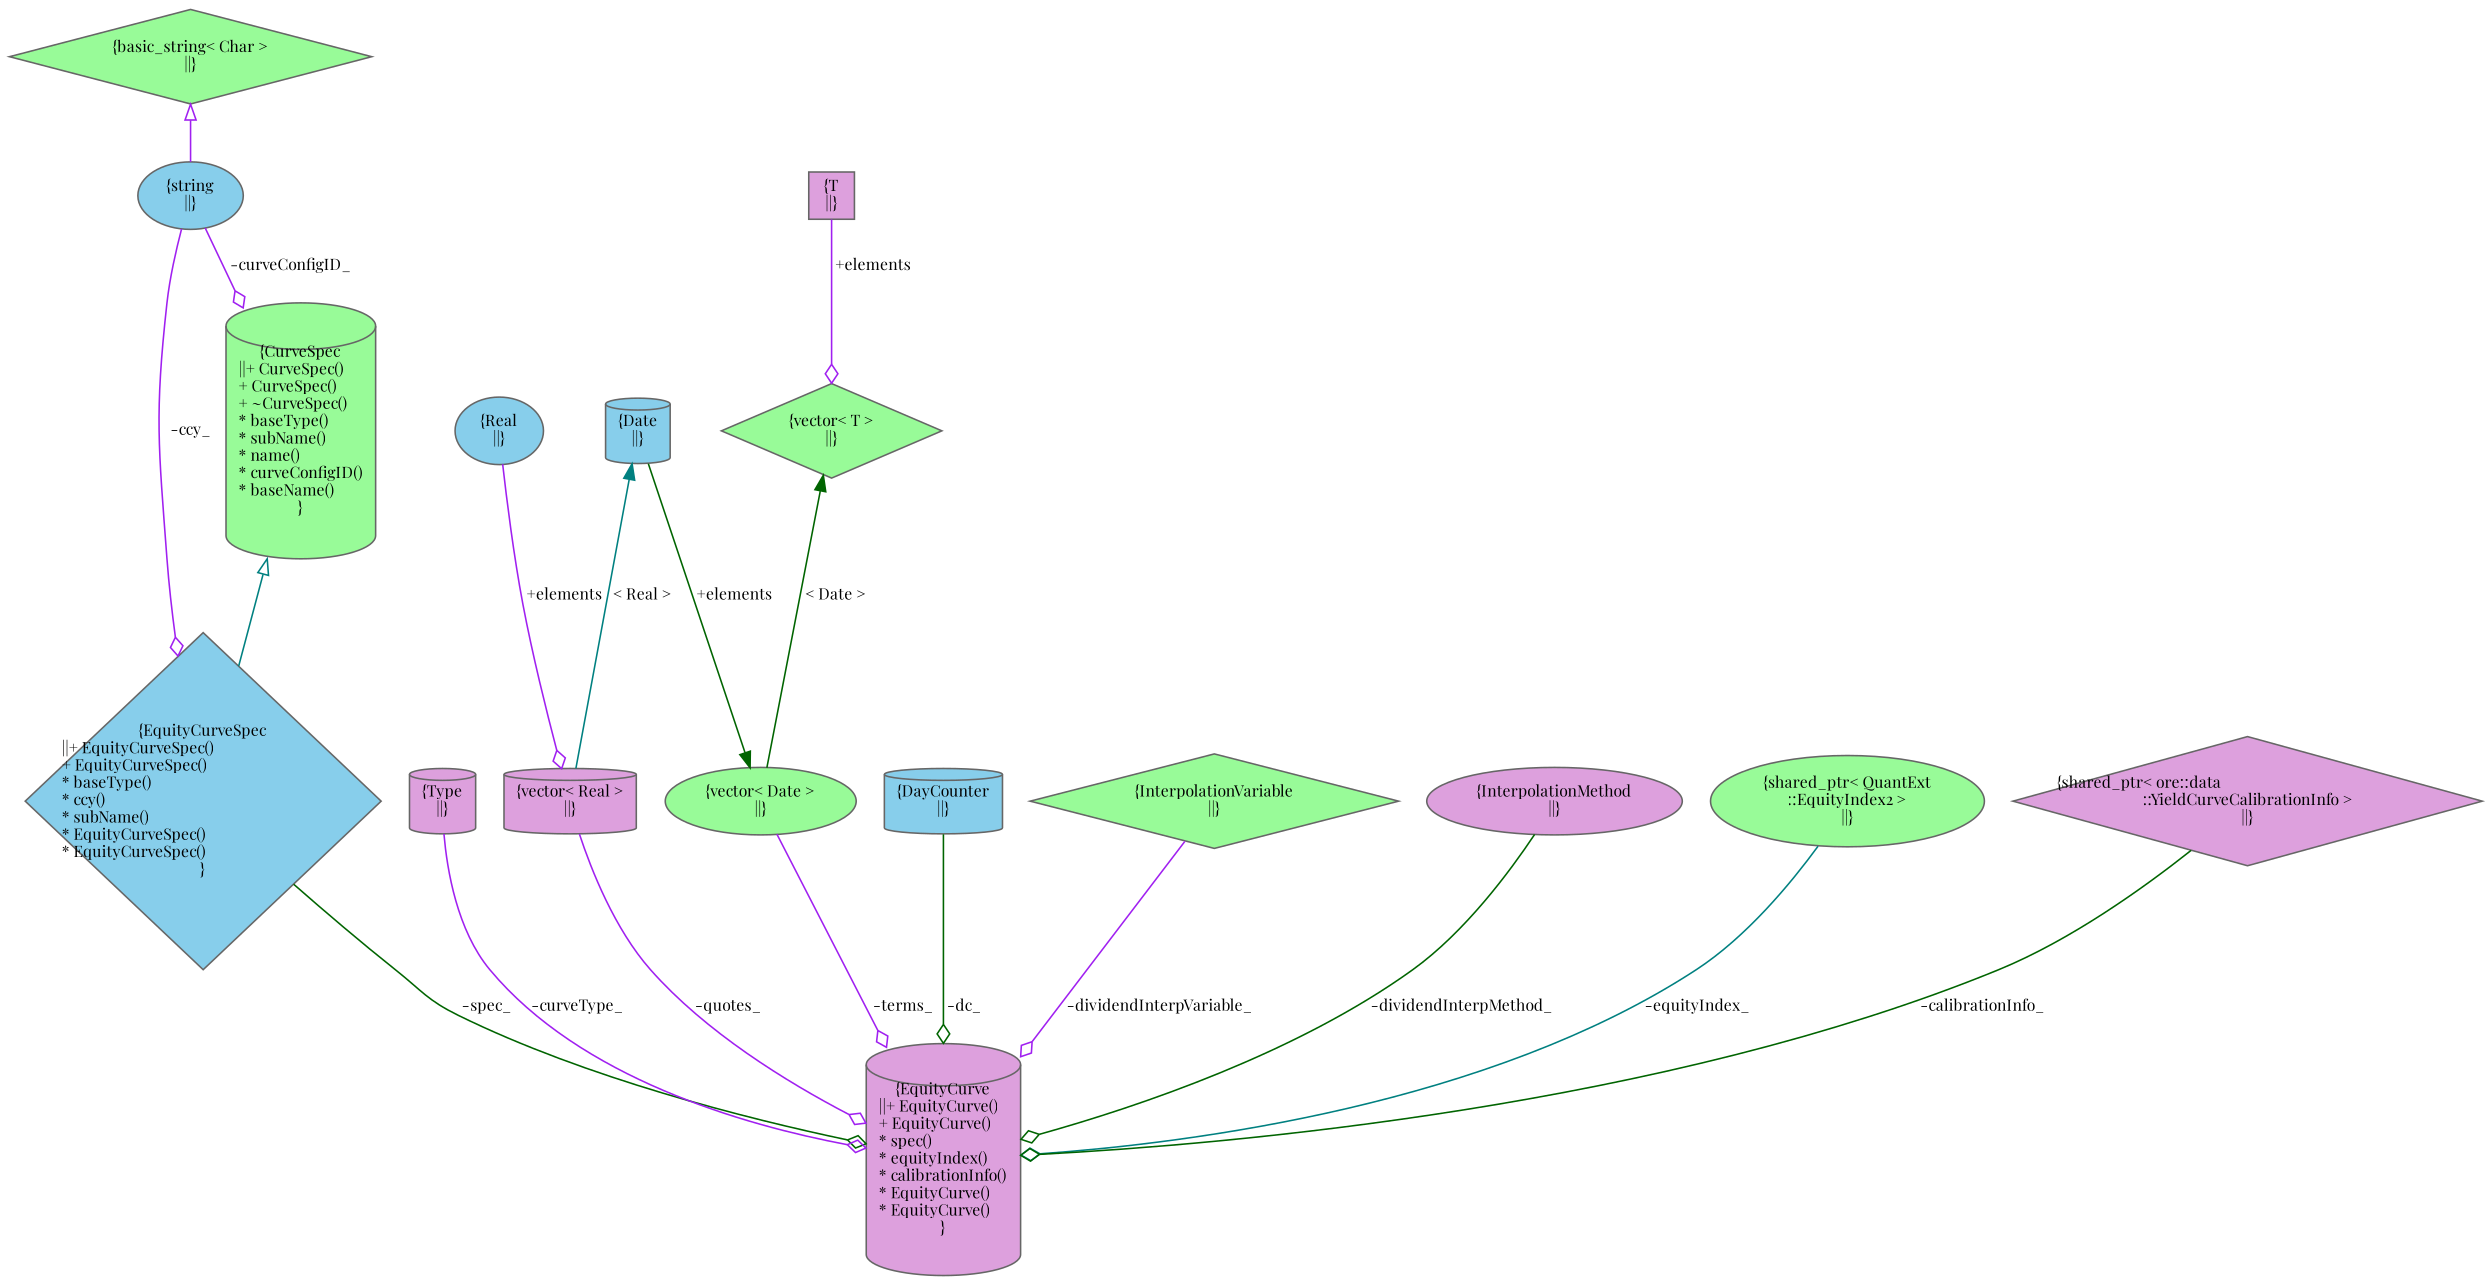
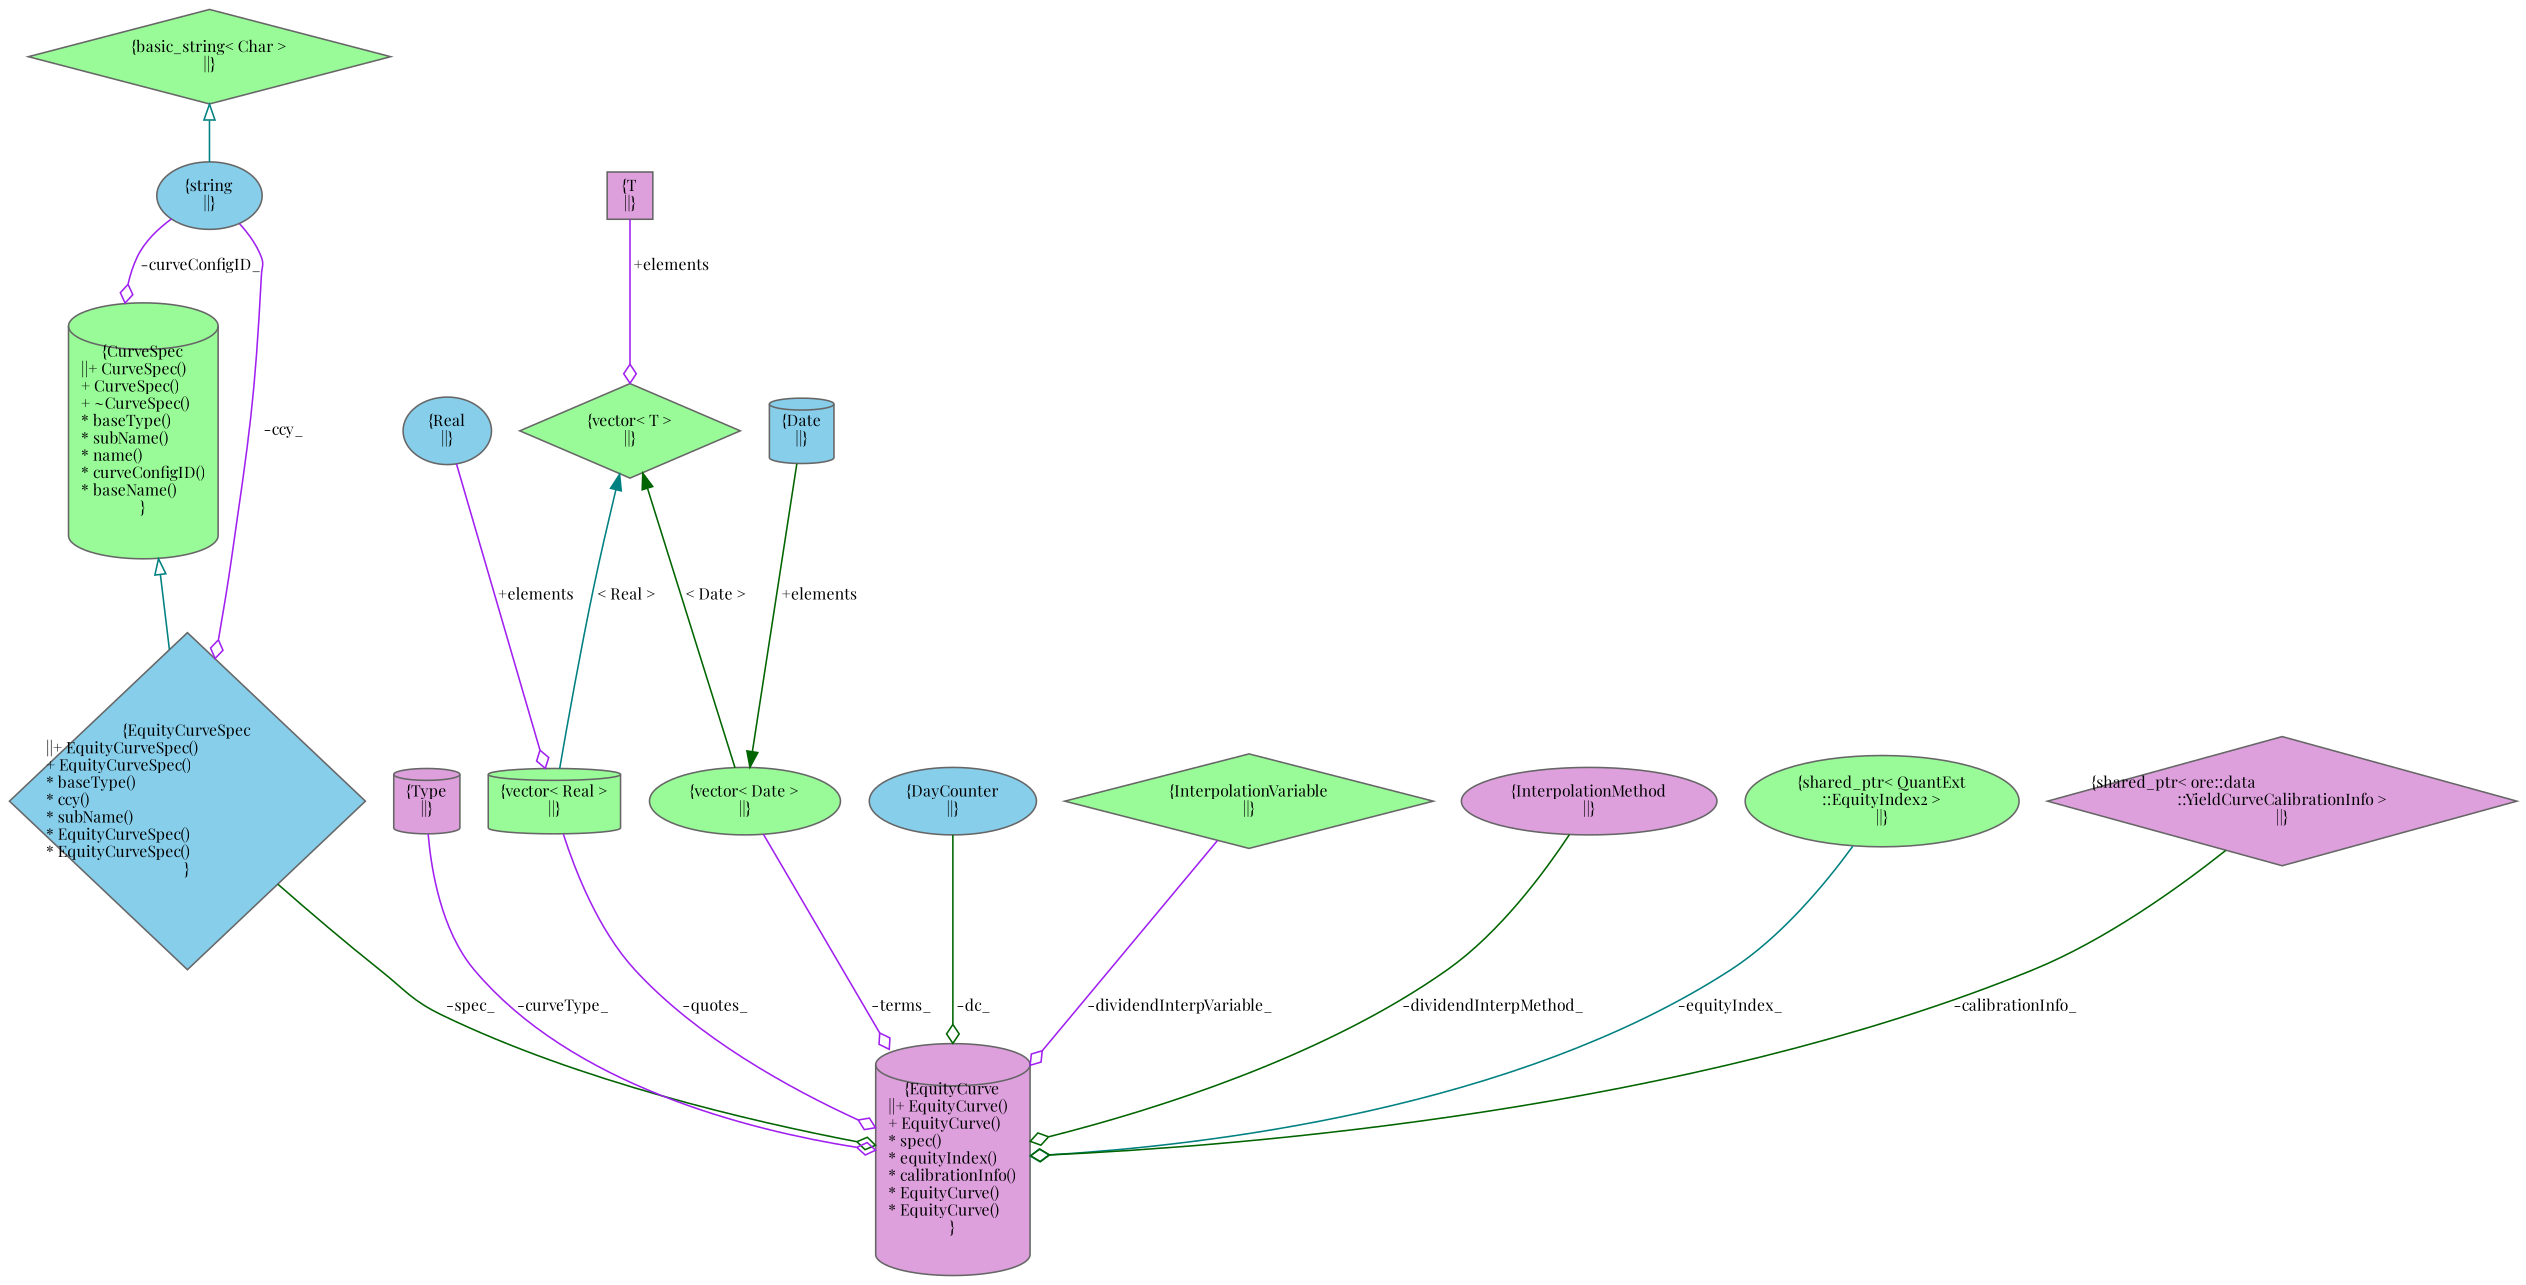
  digraph {
    fontname="Playfair Display"
    node [color=gray40 fillcolor=plum fontname="Playfair Display" fontsize=10 shape=cylinder style=filled]
    edge [arrowhead=odiamond color=purple fontname="Playfair Display" fontsize=10 labelfontname=Helvetica labelfontsize=10 style=solid]
    n1 [fontcolor=black height=0.2 label="{EquityCurve\n||+ EquityCurve()\l+ EquityCurve()\l* spec()\l* equityIndex()\l* calibrationInfo()\l* EquityCurve()\l* EquityCurve()\l}" width=0.4]
    n2 [fillcolor=skyblue height=0.2 label="{EquityCurveSpec\n||+ EquityCurveSpec()\l+ EquityCurveSpec()\l* baseType()\l* ccy()\l* subName()\l* EquityCurveSpec()\l* EquityCurveSpec()\l}" shape=diamond width=0.4]
    n3 [fillcolor=palegreen height=0.2 label="{CurveSpec\n||+ CurveSpec()\l+ CurveSpec()\l+ ~CurveSpec()\l* baseType()\l* subName()\l* name()\l* curveConfigID()\l* baseName()\l}" width=0.4]
    n4 [fillcolor=skyblue height=0.2 label="{string\n||}" shape=ellipse width=0.4]
    n5 [fillcolor=palegreen height=0.2 label="{basic_string\< Char \>\n||}" shape=diamond width=0.4]
    n6 [height=0.2 label="{Type\n||}" width=0.4]
-   n7 [height=0.2 label="{vector\< Real \>\n||}" width=0.4]
+   n7 [fillcolor=palegreen height=0.2 label="{vector\< Real \>\n||}" width=0.4]
    n8 [fillcolor=skyblue height=0.2 label="{Real\n||}" shape=ellipse width=0.4]
    n9 [fillcolor=palegreen height=0.2 label="{vector\< T \>\n||}" shape=diamond width=0.4]
    n10 [fillcolor=palegreen height=0.2 label="{vector\< Date \>\n||}" shape=ellipse width=0.4]
    n11 [height=0.2 label="{T\n||}" shape=box width=0.4]
    n12 [fillcolor=skyblue height=0.2 label="{Date\n||}" width=0.4]
-   n13 [fillcolor=skyblue height=0.2 label="{DayCounter\n||}" width=0.4]
+   n13 [fillcolor=skyblue height=0.2 label="{DayCounter\n||}" shape=ellipse width=0.4]
    n14 [fillcolor=palegreen height=0.2 label="{InterpolationVariable\n||}" shape=diamond width=0.4]
    n15 [height=0.2 label="{InterpolationMethod\n||}" shape=ellipse width=0.4]
    n16 [fillcolor=palegreen height=0.2 label="{shared_ptr\< QuantExt\l::EquityIndex2 \>\n||}" shape=ellipse width=0.4]
    n17 [height=0.2 label="{shared_ptr\< ore::data\l::YieldCurveCalibrationInfo \>\n||}" shape=diamond width=0.4]
    n2 -> n1 [color=darkgreen label=" -spec_"]
    n3 -> n2 [arrowtail=onormal color=teal dir=back arrowhead=""]
    n4 -> n2 [label=" -ccy_"]
    n4 -> n3 [label=" -curveConfigID_"]
-   n5 -> n4 [arrowtail=onormal dir=back arrowhead=""]
+   n5 -> n4 [arrowtail=onormal color=teal dir=back arrowhead=""]
    n6 -> n1 [label=" -curveType_"]
    n7 -> n1 [label=" -quotes_"]
    n8 -> n7 [label=" +elements"]
-   n12 -> n7 [color=teal dir=back label=" \< Real \>" arrowhead=""]
+   n9 -> n7 [color=teal dir=back label=" \< Real \>" arrowhead=""]
    n9 -> n10 [color=darkgreen dir=back label=" \< Date \>" arrowhead=""]
    n10 -> n1 [label=" -terms_"]
    n11 -> n9 [label=" +elements"]
    n12 -> n10 [arrowhead=normal color=darkgreen label=" +elements"]
    n13 -> n1 [color=darkgreen label=" -dc_"]
    n14 -> n1 [label=" -dividendInterpVariable_"]
    n15 -> n1 [color=darkgreen label=" -dividendInterpMethod_"]
    n16 -> n1 [color=teal label=" -equityIndex_"]
    n17 -> n1 [color=darkgreen label=" -calibrationInfo_"]
  }
